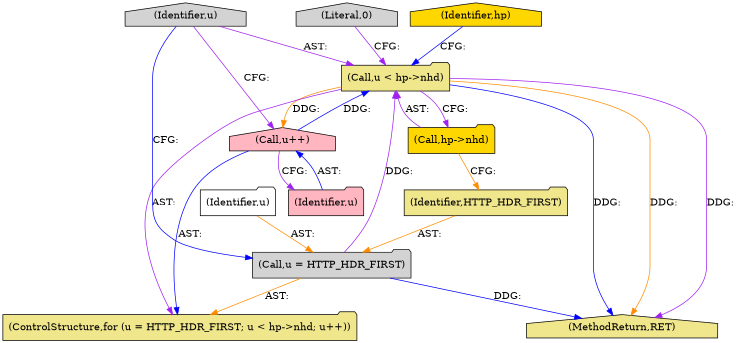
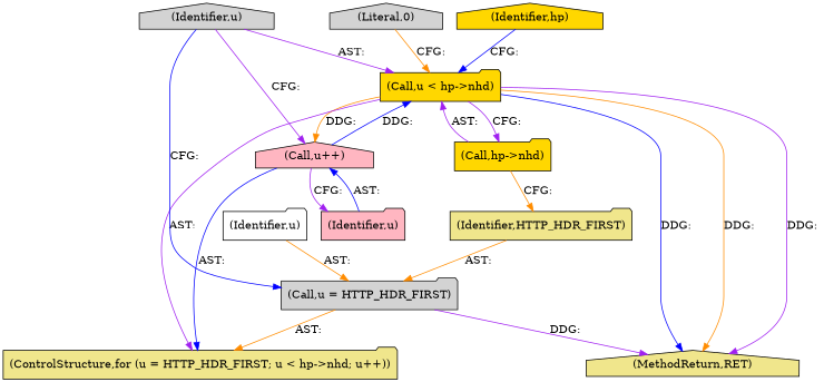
  digraph {
    node [fillcolor=khaki shape=folder style=filled]
    edge [color=purple]
-   n1 [label="(Call,u < hp->nhd)"]
+   n1 [fillcolor=gold label="(Call,u < hp->nhd)"]
    n2 [fillcolor=lightpink label="(Call,u++)" shape=house]
    n3 [label="(MethodReturn,RET)" shape=house]
    n4 [fillcolor=gold label="(Call,hp->nhd)"]
    n5 [label="(ControlStructure,for (u = HTTP_HDR_FIRST; u < hp->nhd; u++))"]
    n6 [fillcolor=lightpink label="(Identifier,u)"]
    n7 [label="(Identifier,HTTP_HDR_FIRST)"]
    n8 [fillcolor=lightgrey label="(Call,u = HTTP_HDR_FIRST)"]
    n9 [fillcolor=white label="(Identifier,u)"]
    n10 [fillcolor=lightgrey label="(Identifier,u)" shape=house]
    n11 [fillcolor=gold label="(Identifier,hp)" shape=house]
    n12 [fillcolor=lightgrey label="(Literal,0)" shape=house]
    n1 -> n2 [color=darkorange label="DDG: "]
    n1 -> n3 [label="DDG: "]
    n1 -> n3 [color=blue label="DDG: "]
    n1 -> n3 [color=darkorange label="DDG: "]
    n1 -> n4 [label="CFG: "]
    n1 -> n5 [label="AST: "]
    n2 -> n1 [color=blue label="DDG: "]
    n2 -> n5 [color=blue label="AST: "]
    n2 -> n6 [label="CFG: "]
    n4 -> n1 [label="AST: "]
    n4 -> n7 [color=darkorange label="CFG: "]
    n6 -> n2 [color=blue label="AST: "]
    n7 -> n8 [color=darkorange label="AST: "]
-   n8 -> n1 [label="DDG: "]
-   n8 -> n3 [color=blue label="DDG: "]
+   n8 -> n3 [label="DDG: "]
    n8 -> n5 [color=darkorange label="AST: "]
    n9 -> n8 [color=darkorange label="AST: "]
    n10 -> n1 [label="AST: "]
    n10 -> n2 [label="CFG: "]
    n10 -> n8 [color=blue label="CFG: "]
    n11 -> n1 [color=blue label="CFG: "]
-   n12 -> n1 [label="CFG: "]
+   n12 -> n1 [color=darkorange label="CFG: "]
  }
